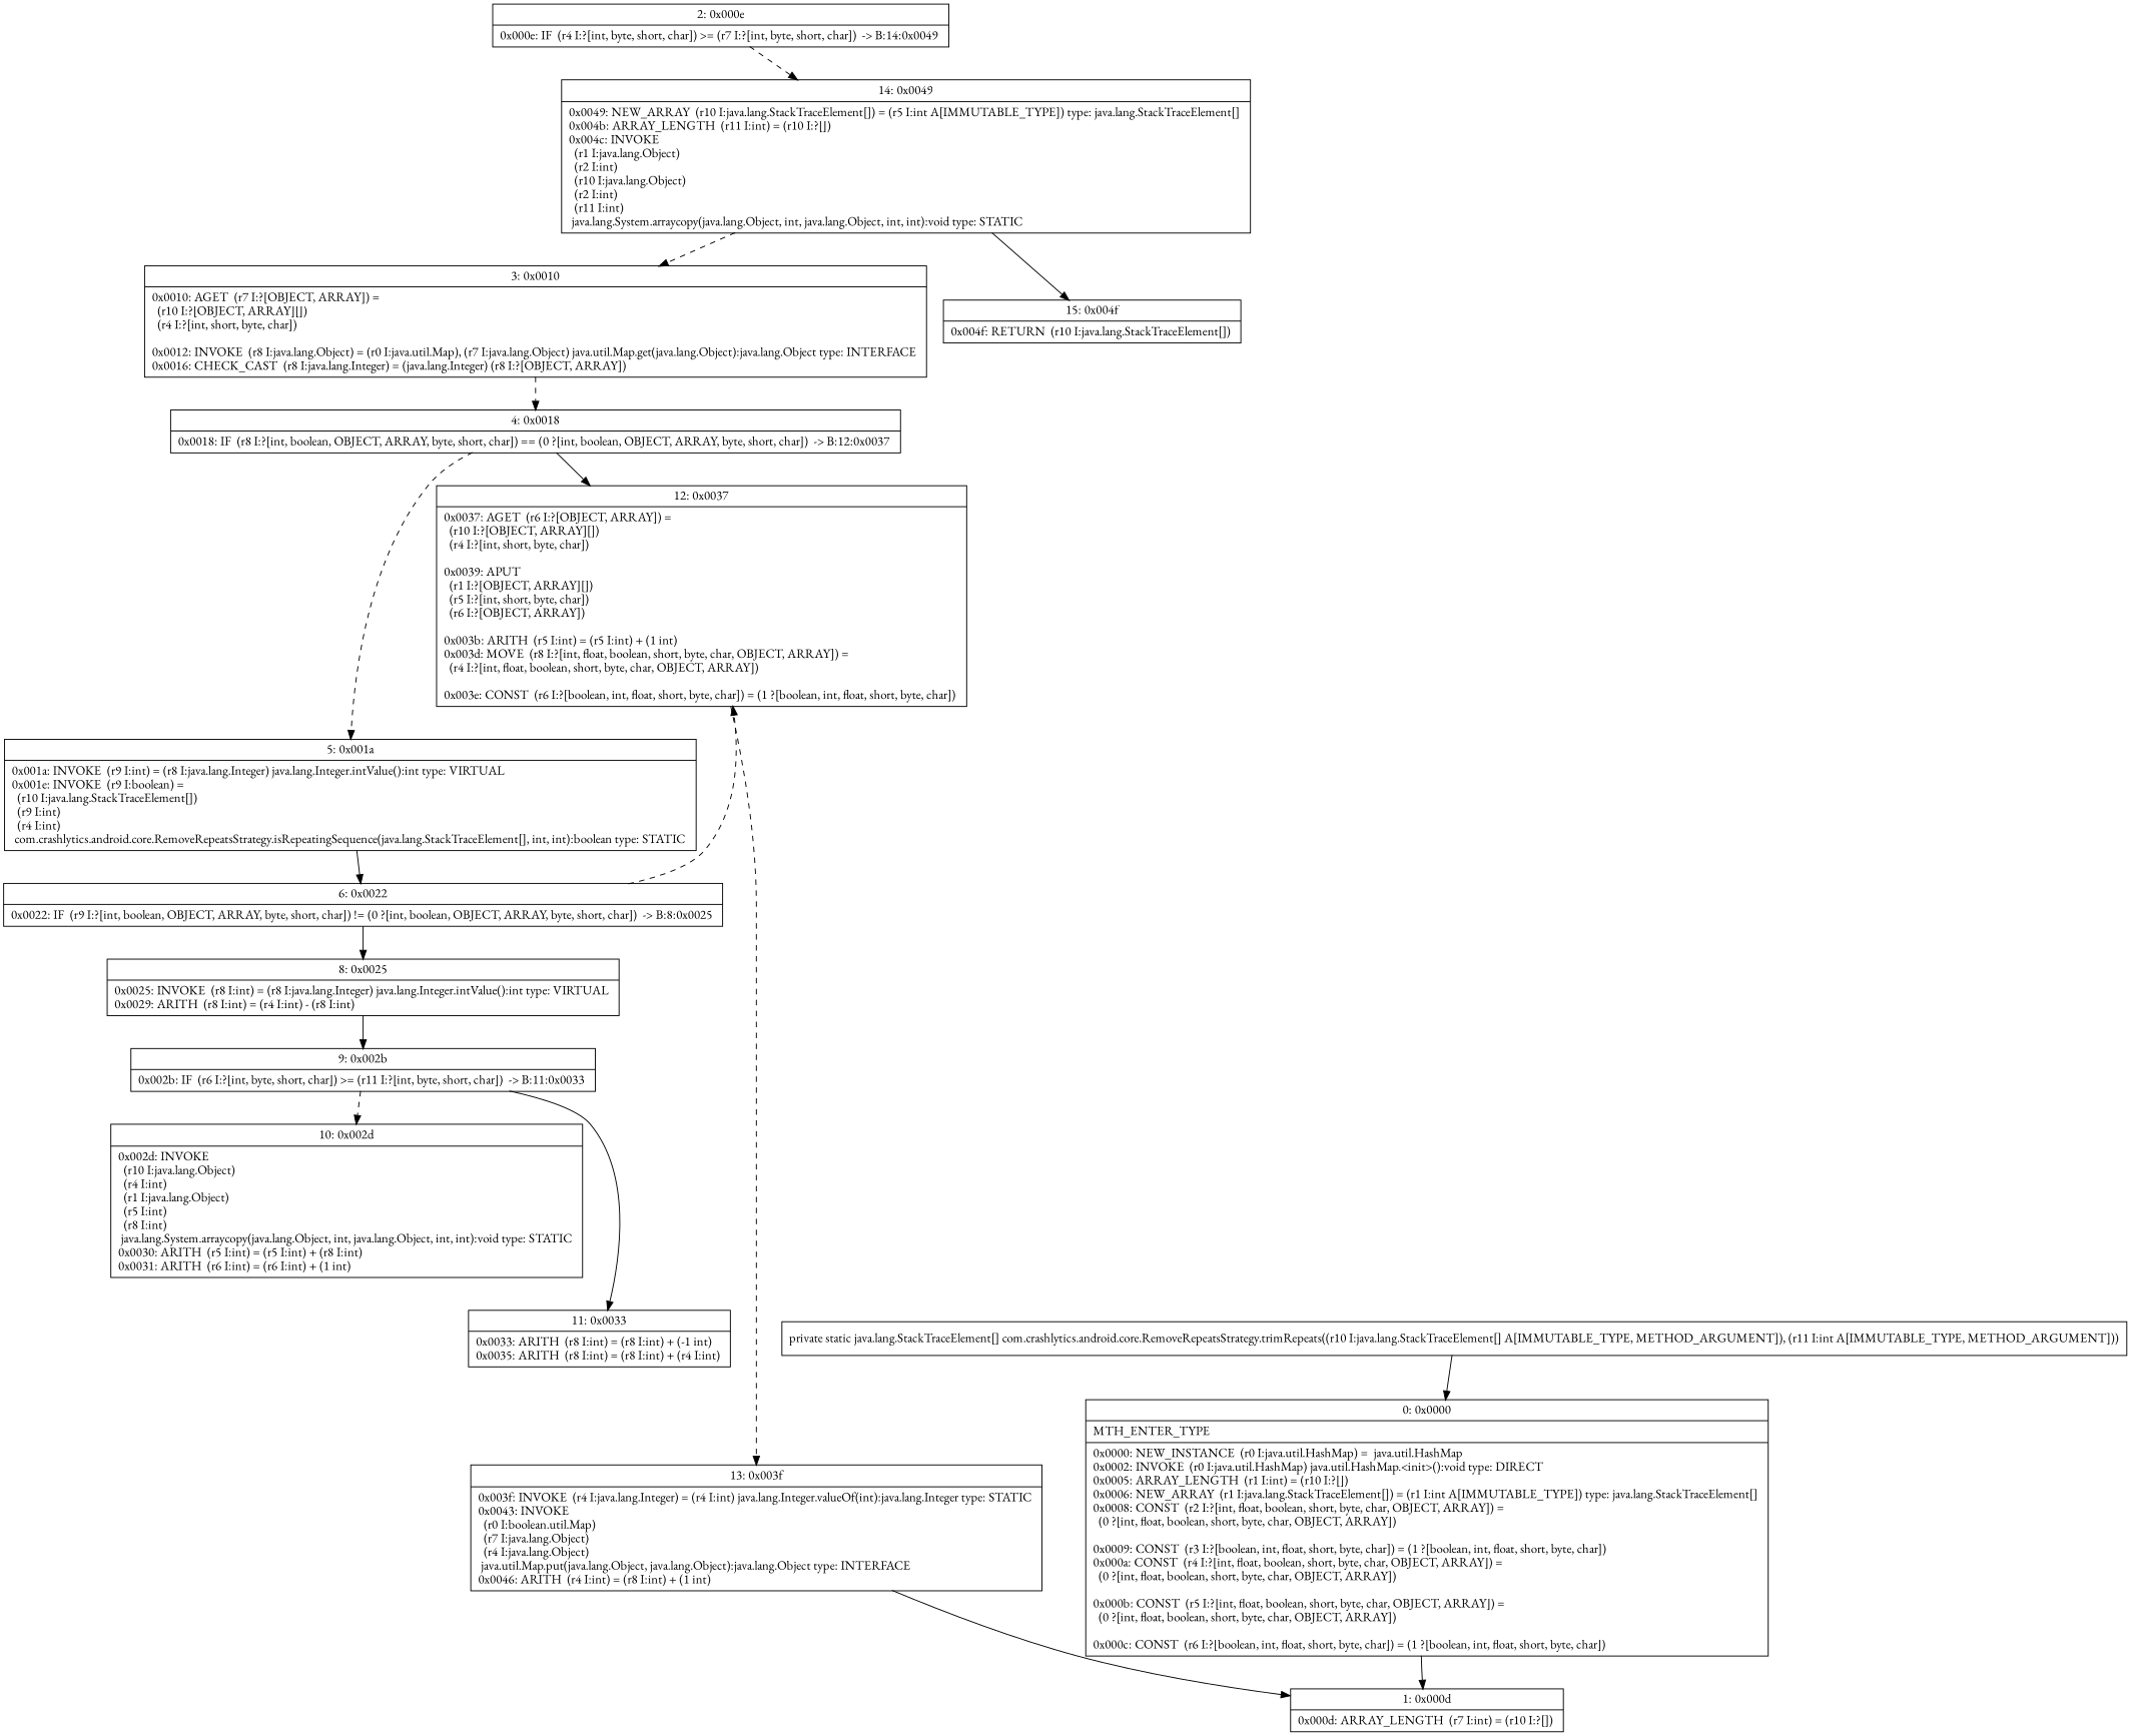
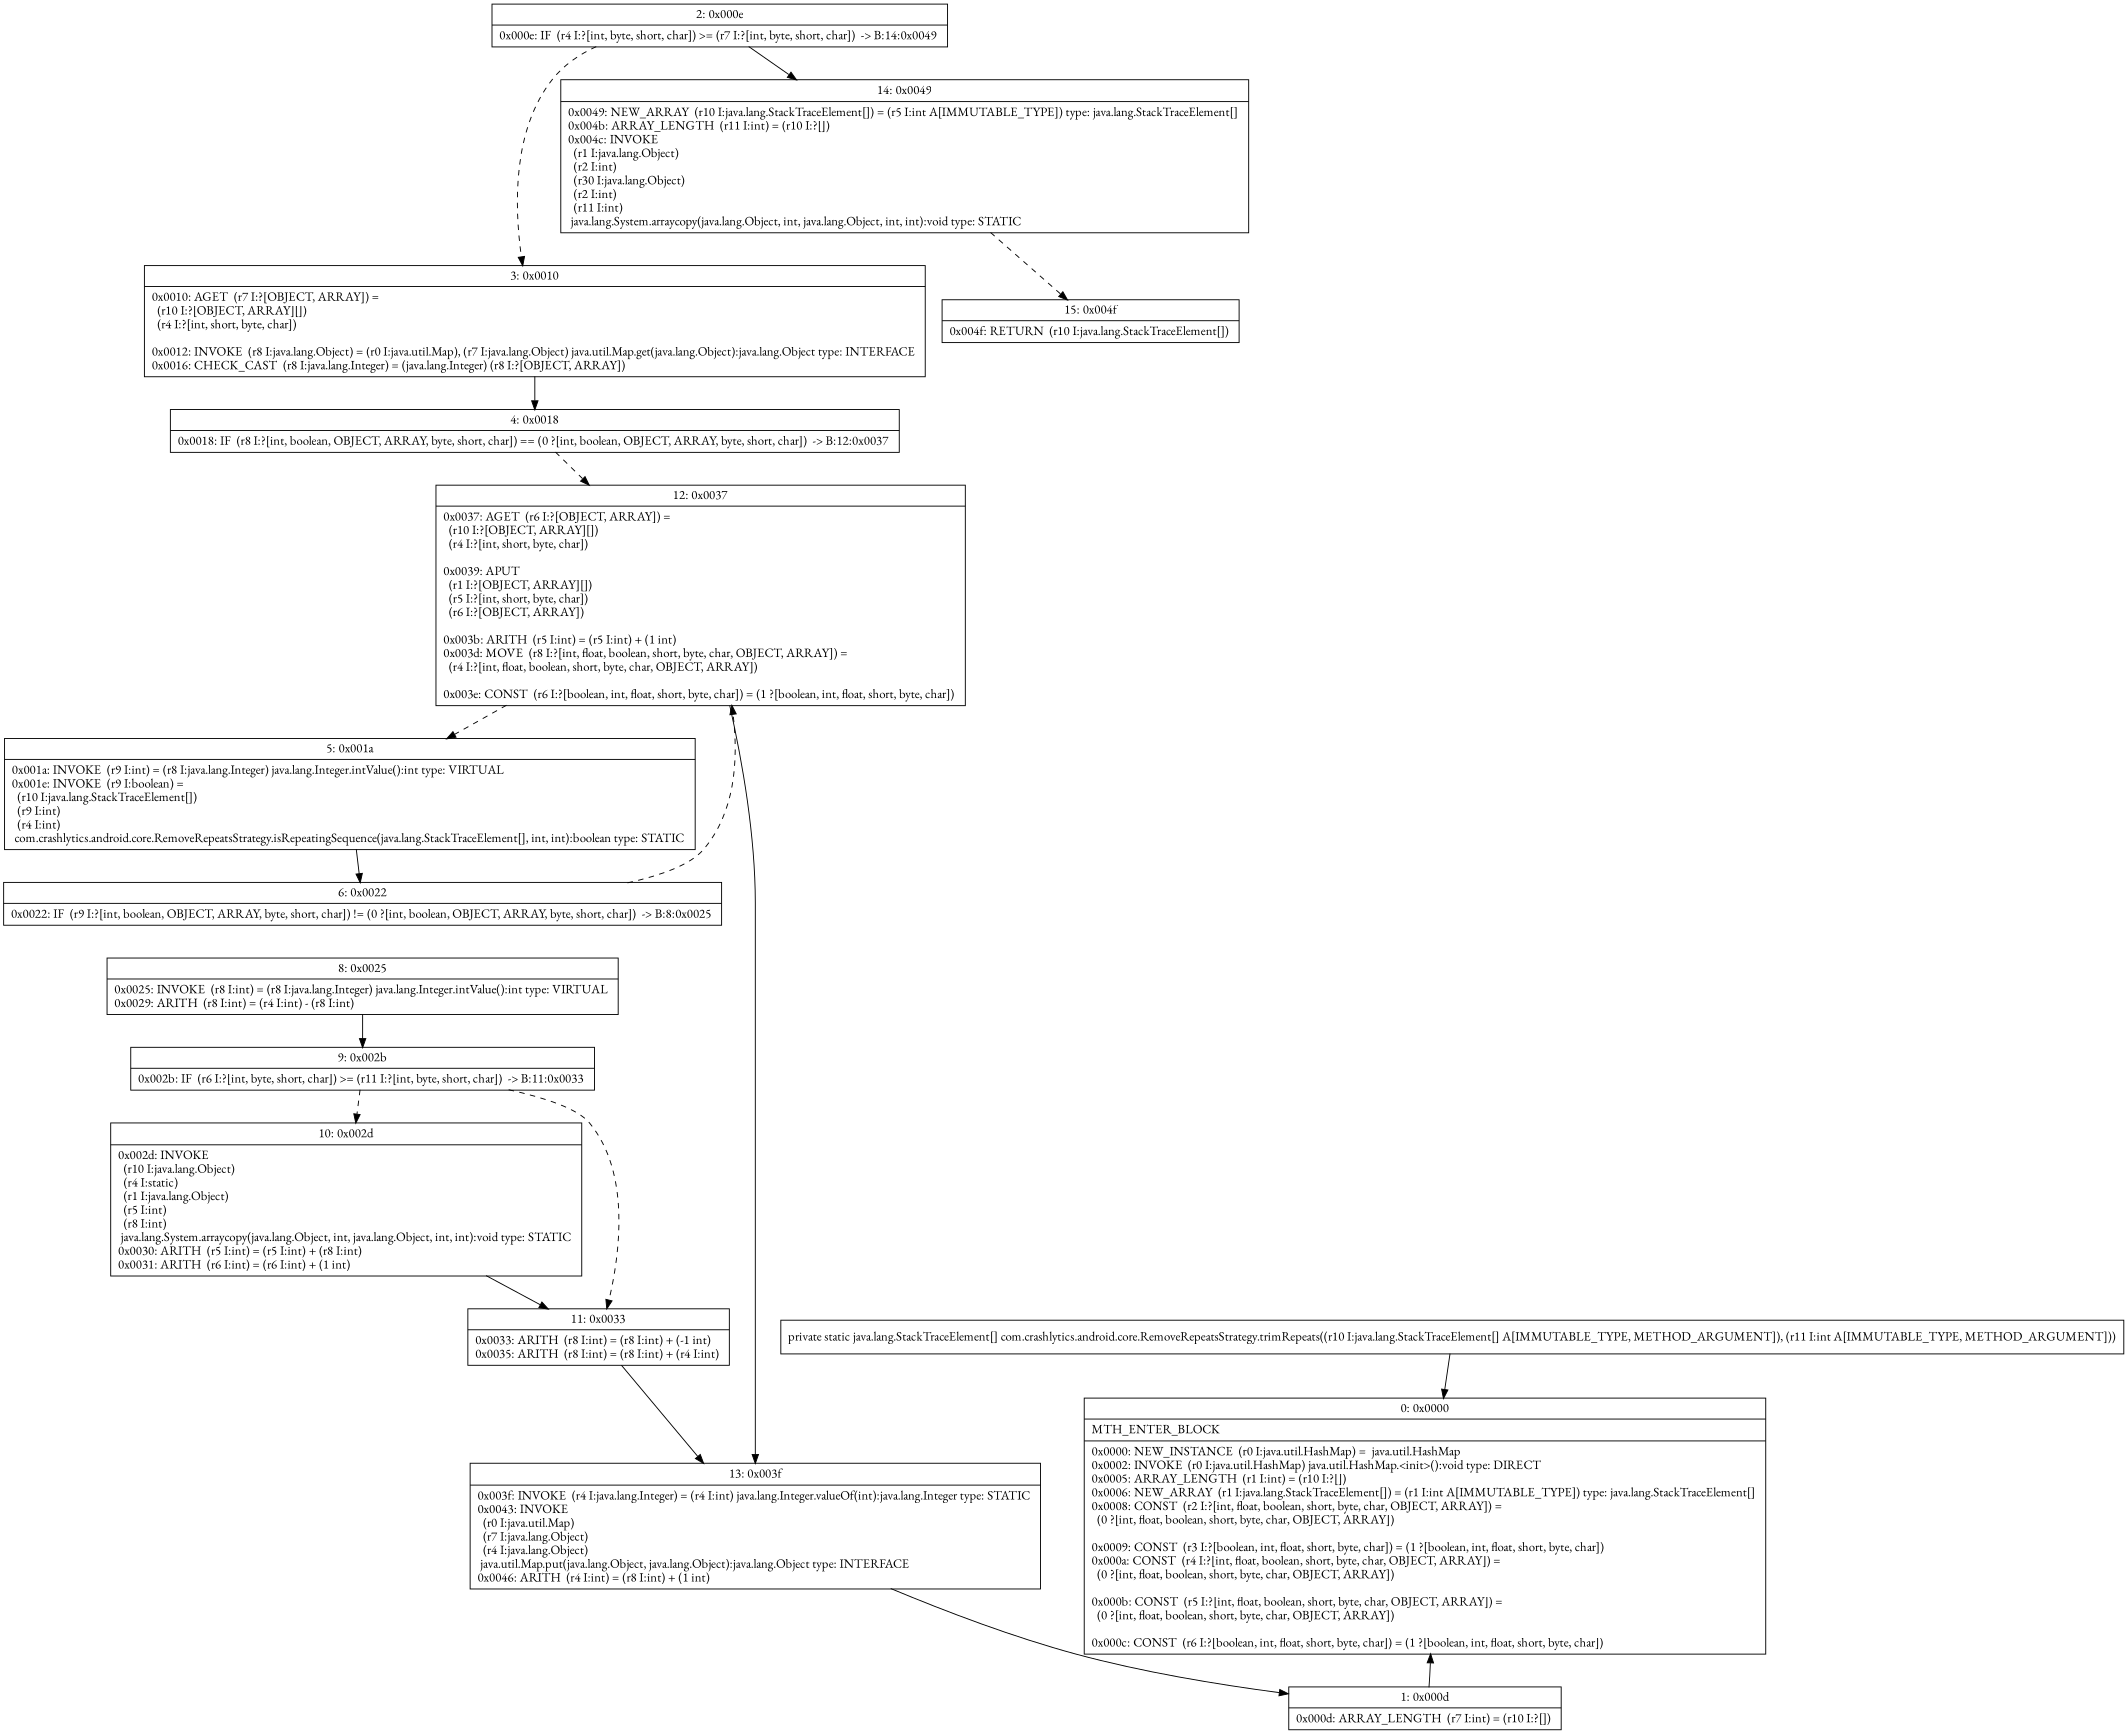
  digraph {
    fontname="EB Garamond"
    node [fontname="EB Garamond" shape=record]
    edge [fontname="EB Garamond"]
-   n1 [label="{0\:\ 0x0000|MTH_ENTER_TYPE\l|0x0000: NEW_INSTANCE  (r0 I:java.util.HashMap) =  java.util.HashMap \l0x0002: INVOKE  (r0 I:java.util.HashMap) java.util.HashMap.\<init\>():void type: DIRECT \l0x0005: ARRAY_LENGTH  (r1 I:int) = (r10 I:?[]) \l0x0006: NEW_ARRAY  (r1 I:java.lang.StackTraceElement[]) = (r1 I:int A[IMMUTABLE_TYPE]) type: java.lang.StackTraceElement[] \l0x0008: CONST  (r2 I:?[int, float, boolean, short, byte, char, OBJECT, ARRAY]) = \l  (0 ?[int, float, boolean, short, byte, char, OBJECT, ARRAY])\l \l0x0009: CONST  (r3 I:?[boolean, int, float, short, byte, char]) = (1 ?[boolean, int, float, short, byte, char]) \l0x000a: CONST  (r4 I:?[int, float, boolean, short, byte, char, OBJECT, ARRAY]) = \l  (0 ?[int, float, boolean, short, byte, char, OBJECT, ARRAY])\l \l0x000b: CONST  (r5 I:?[int, float, boolean, short, byte, char, OBJECT, ARRAY]) = \l  (0 ?[int, float, boolean, short, byte, char, OBJECT, ARRAY])\l \l0x000c: CONST  (r6 I:?[boolean, int, float, short, byte, char]) = (1 ?[boolean, int, float, short, byte, char]) \l}"]
+   n1 [label="{0\:\ 0x0000|MTH_ENTER_BLOCK\l|0x0000: NEW_INSTANCE  (r0 I:java.util.HashMap) =  java.util.HashMap \l0x0002: INVOKE  (r0 I:java.util.HashMap) java.util.HashMap.\<init\>():void type: DIRECT \l0x0005: ARRAY_LENGTH  (r1 I:int) = (r10 I:?[]) \l0x0006: NEW_ARRAY  (r1 I:java.lang.StackTraceElement[]) = (r1 I:int A[IMMUTABLE_TYPE]) type: java.lang.StackTraceElement[] \l0x0008: CONST  (r2 I:?[int, float, boolean, short, byte, char, OBJECT, ARRAY]) = \l  (0 ?[int, float, boolean, short, byte, char, OBJECT, ARRAY])\l \l0x0009: CONST  (r3 I:?[boolean, int, float, short, byte, char]) = (1 ?[boolean, int, float, short, byte, char]) \l0x000a: CONST  (r4 I:?[int, float, boolean, short, byte, char, OBJECT, ARRAY]) = \l  (0 ?[int, float, boolean, short, byte, char, OBJECT, ARRAY])\l \l0x000b: CONST  (r5 I:?[int, float, boolean, short, byte, char, OBJECT, ARRAY]) = \l  (0 ?[int, float, boolean, short, byte, char, OBJECT, ARRAY])\l \l0x000c: CONST  (r6 I:?[boolean, int, float, short, byte, char]) = (1 ?[boolean, int, float, short, byte, char]) \l}"]
    n2 [label="{1\:\ 0x000d|0x000d: ARRAY_LENGTH  (r7 I:int) = (r10 I:?[]) \l}"]
    n3 [label="{2\:\ 0x000e|0x000e: IF  (r4 I:?[int, byte, short, char]) \>= (r7 I:?[int, byte, short, char])  \-\> B:14:0x0049 \l}"]
    n4 [label="{3\:\ 0x0010|0x0010: AGET  (r7 I:?[OBJECT, ARRAY]) = \l  (r10 I:?[OBJECT, ARRAY][])\l  (r4 I:?[int, short, byte, char])\l \l0x0012: INVOKE  (r8 I:java.lang.Object) = (r0 I:java.util.Map), (r7 I:java.lang.Object) java.util.Map.get(java.lang.Object):java.lang.Object type: INTERFACE \l0x0016: CHECK_CAST  (r8 I:java.lang.Integer) = (java.lang.Integer) (r8 I:?[OBJECT, ARRAY]) \l}"]
-   n5 [label="{14\:\ 0x0049|0x0049: NEW_ARRAY  (r10 I:java.lang.StackTraceElement[]) = (r5 I:int A[IMMUTABLE_TYPE]) type: java.lang.StackTraceElement[] \l0x004b: ARRAY_LENGTH  (r11 I:int) = (r10 I:?[]) \l0x004c: INVOKE  \l  (r1 I:java.lang.Object)\l  (r2 I:int)\l  (r10 I:java.lang.Object)\l  (r2 I:int)\l  (r11 I:int)\l java.lang.System.arraycopy(java.lang.Object, int, java.lang.Object, int, int):void type: STATIC \l}"]
+   n5 [label="{14\:\ 0x0049|0x0049: NEW_ARRAY  (r10 I:java.lang.StackTraceElement[]) = (r5 I:int A[IMMUTABLE_TYPE]) type: java.lang.StackTraceElement[] \l0x004b: ARRAY_LENGTH  (r11 I:int) = (r10 I:?[]) \l0x004c: INVOKE  \l  (r1 I:java.lang.Object)\l  (r2 I:int)\l  (r30 I:java.lang.Object)\l  (r2 I:int)\l  (r11 I:int)\l java.lang.System.arraycopy(java.lang.Object, int, java.lang.Object, int, int):void type: STATIC \l}"]
    n6 [label="{4\:\ 0x0018|0x0018: IF  (r8 I:?[int, boolean, OBJECT, ARRAY, byte, short, char]) == (0 ?[int, boolean, OBJECT, ARRAY, byte, short, char])  \-\> B:12:0x0037 \l}"]
    n7 [label="{15\:\ 0x004f|0x004f: RETURN  (r10 I:java.lang.StackTraceElement[]) \l}"]
    n8 [label="{5\:\ 0x001a|0x001a: INVOKE  (r9 I:int) = (r8 I:java.lang.Integer) java.lang.Integer.intValue():int type: VIRTUAL \l0x001e: INVOKE  (r9 I:boolean) = \l  (r10 I:java.lang.StackTraceElement[])\l  (r9 I:int)\l  (r4 I:int)\l com.crashlytics.android.core.RemoveRepeatsStrategy.isRepeatingSequence(java.lang.StackTraceElement[], int, int):boolean type: STATIC \l}"]
    n9 [label="{12\:\ 0x0037|0x0037: AGET  (r6 I:?[OBJECT, ARRAY]) = \l  (r10 I:?[OBJECT, ARRAY][])\l  (r4 I:?[int, short, byte, char])\l \l0x0039: APUT  \l  (r1 I:?[OBJECT, ARRAY][])\l  (r5 I:?[int, short, byte, char])\l  (r6 I:?[OBJECT, ARRAY])\l \l0x003b: ARITH  (r5 I:int) = (r5 I:int) + (1 int) \l0x003d: MOVE  (r8 I:?[int, float, boolean, short, byte, char, OBJECT, ARRAY]) = \l  (r4 I:?[int, float, boolean, short, byte, char, OBJECT, ARRAY])\l \l0x003e: CONST  (r6 I:?[boolean, int, float, short, byte, char]) = (1 ?[boolean, int, float, short, byte, char]) \l}"]
    n10 [label="{6\:\ 0x0022|0x0022: IF  (r9 I:?[int, boolean, OBJECT, ARRAY, byte, short, char]) != (0 ?[int, boolean, OBJECT, ARRAY, byte, short, char])  \-\> B:8:0x0025 \l}"]
-   n11 [label="{13\:\ 0x003f|0x003f: INVOKE  (r4 I:java.lang.Integer) = (r4 I:int) java.lang.Integer.valueOf(int):java.lang.Integer type: STATIC \l0x0043: INVOKE  \l  (r0 I:boolean.util.Map)\l  (r7 I:java.lang.Object)\l  (r4 I:java.lang.Object)\l java.util.Map.put(java.lang.Object, java.lang.Object):java.lang.Object type: INTERFACE \l0x0046: ARITH  (r4 I:int) = (r8 I:int) + (1 int) \l}"]
+   n11 [label="{13\:\ 0x003f|0x003f: INVOKE  (r4 I:java.lang.Integer) = (r4 I:int) java.lang.Integer.valueOf(int):java.lang.Integer type: STATIC \l0x0043: INVOKE  \l  (r0 I:java.util.Map)\l  (r7 I:java.lang.Object)\l  (r4 I:java.lang.Object)\l java.util.Map.put(java.lang.Object, java.lang.Object):java.lang.Object type: INTERFACE \l0x0046: ARITH  (r4 I:int) = (r8 I:int) + (1 int) \l}"]
    n12 [label="{8\:\ 0x0025|0x0025: INVOKE  (r8 I:int) = (r8 I:java.lang.Integer) java.lang.Integer.intValue():int type: VIRTUAL \l0x0029: ARITH  (r8 I:int) = (r4 I:int) \- (r8 I:int) \l}"]
    n13 [label="{9\:\ 0x002b|0x002b: IF  (r6 I:?[int, byte, short, char]) \>= (r11 I:?[int, byte, short, char])  \-\> B:11:0x0033 \l}"]
-   n14 [label="{10\:\ 0x002d|0x002d: INVOKE  \l  (r10 I:java.lang.Object)\l  (r4 I:int)\l  (r1 I:java.lang.Object)\l  (r5 I:int)\l  (r8 I:int)\l java.lang.System.arraycopy(java.lang.Object, int, java.lang.Object, int, int):void type: STATIC \l0x0030: ARITH  (r5 I:int) = (r5 I:int) + (r8 I:int) \l0x0031: ARITH  (r6 I:int) = (r6 I:int) + (1 int) \l}"]
+   n14 [label="{10\:\ 0x002d|0x002d: INVOKE  \l  (r10 I:java.lang.Object)\l  (r4 I:static)\l  (r1 I:java.lang.Object)\l  (r5 I:int)\l  (r8 I:int)\l java.lang.System.arraycopy(java.lang.Object, int, java.lang.Object, int, int):void type: STATIC \l0x0030: ARITH  (r5 I:int) = (r5 I:int) + (r8 I:int) \l0x0031: ARITH  (r6 I:int) = (r6 I:int) + (1 int) \l}"]
    n15 [label="{11\:\ 0x0033|0x0033: ARITH  (r8 I:int) = (r8 I:int) + (\-1 int) \l0x0035: ARITH  (r8 I:int) = (r8 I:int) + (r4 I:int) \l}"]
    n16 [label="{private static java.lang.StackTraceElement[] com.crashlytics.android.core.RemoveRepeatsStrategy.trimRepeats((r10 I:java.lang.StackTraceElement[] A[IMMUTABLE_TYPE, METHOD_ARGUMENT]), (r11 I:int A[IMMUTABLE_TYPE, METHOD_ARGUMENT])) }"]
-   n1 -> n2
-   n5 -> n4 [style=dashed]
-   n3 -> n5 [style=dashed]
-   n4 -> n6 [style=dashed]
-   n5 -> n7
-   n6 -> n8 [style=dashed]
-   n6 -> n9
+   n2 -> n1
+   n3 -> n4 [style=dashed]
+   n3 -> n5
+   n4 -> n6
+   n5 -> n7 [style=dashed]
+   n9 -> n8 [style=dashed]
+   n6 -> n9 [style=dashed]
    n8 -> n10
-   n9 -> n11 [style=dashed]
+   n9 -> n11
    n10 -> n9 [style=dashed]
-   n10 -> n12
    n11 -> n2
    n12 -> n13
    n13 -> n14 [style=dashed]
-   n13 -> n15
+   n13 -> n15 [style=dashed]
+   n14 -> n15
+   n15 -> n11
    n16 -> n1
  }
